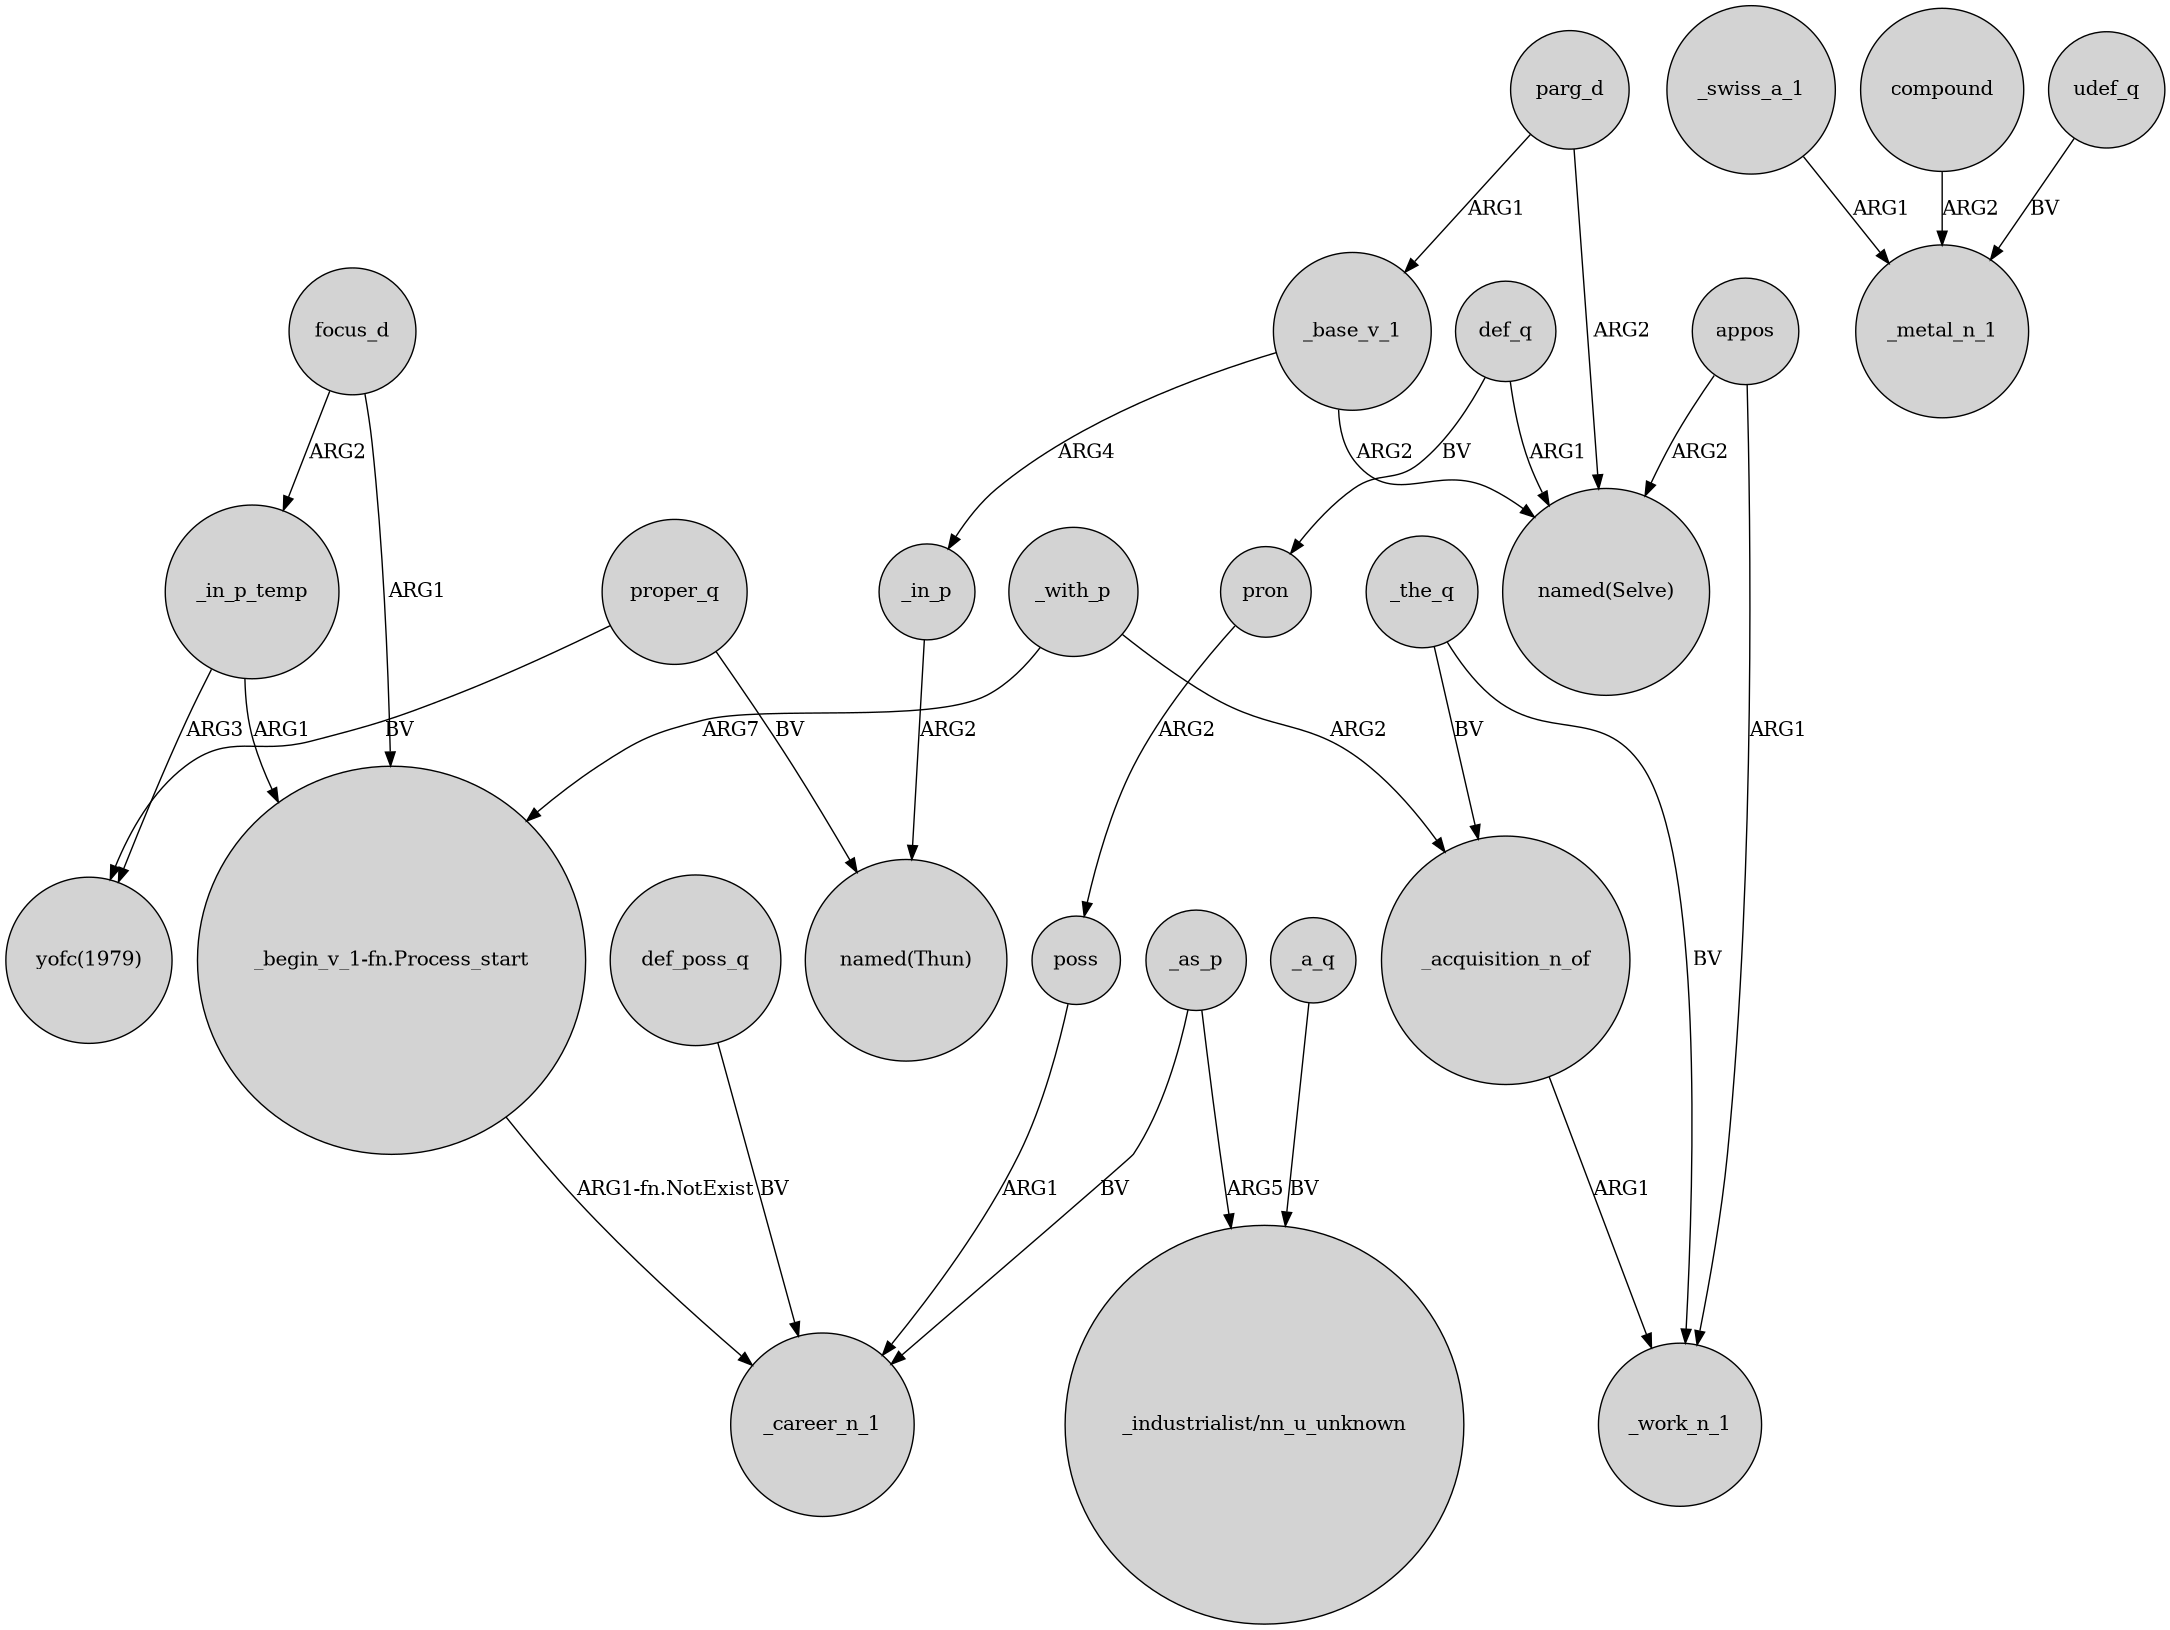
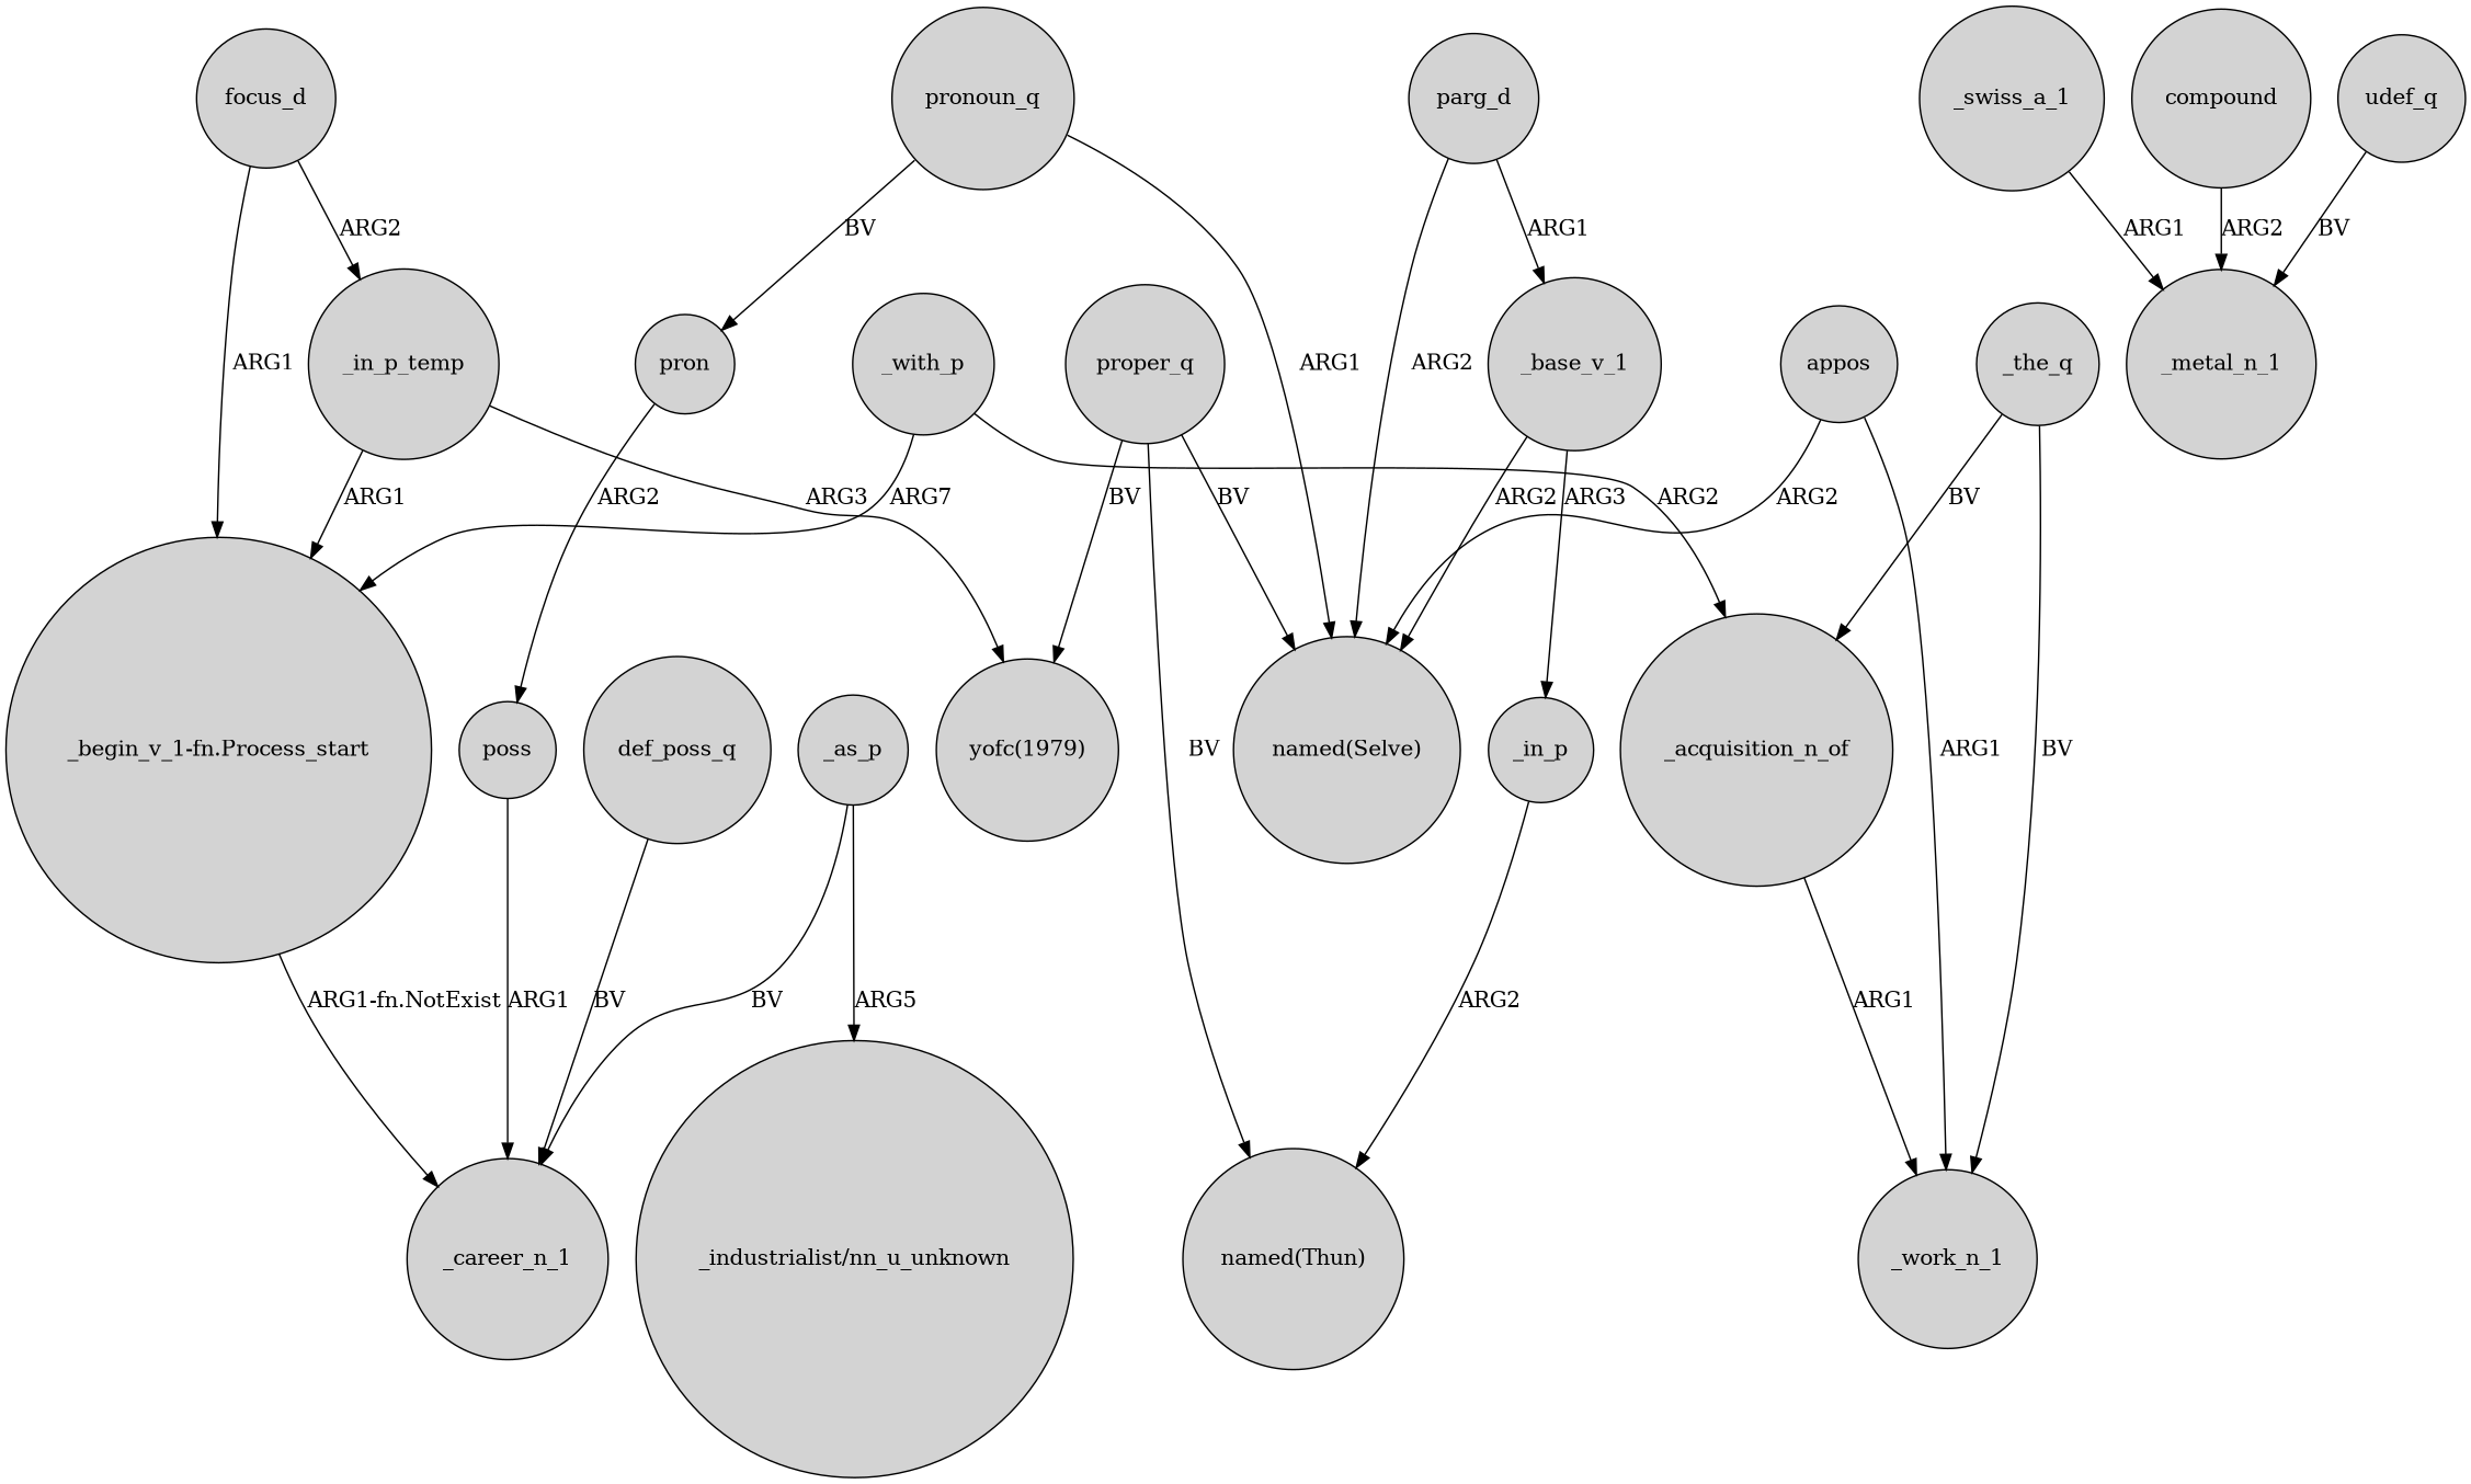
  digraph {
    node [shape=circle style=filled]
    poss
    _career_n_1
    pron
    _as_p
    "_industrialist/nn_u_unknown"
    focus_d
    _in_p_temp
    "_begin_v_1-fn.Process_start"
    "yofc(1979)"
    _acquisition_n_of
    _work_n_1
    appos
    "named(Selve)"
    _swiss_a_1
    _metal_n_1
    proper_q
    "named(Thun)"
    _the_q
    compound
    _in_p
    _with_p
-   pronoun_q [label=def_q]
+   pronoun_q
    _base_v_1
    n24 [label=def_poss_q]
    parg_d
    udef_q
-   _a_q
    poss -> _career_n_1 [label=ARG1]
    pron -> poss [label=ARG2]
    _as_p -> _career_n_1 [label=BV]
    _as_p -> "_industrialist/nn_u_unknown" [label=ARG5]
    focus_d -> _in_p_temp [label=ARG2]
    focus_d -> "_begin_v_1-fn.Process_start" [label=ARG1]
    _in_p_temp -> "_begin_v_1-fn.Process_start" [label=ARG1]
    _in_p_temp -> "yofc(1979)" [label=ARG3]
    "_begin_v_1-fn.Process_start" -> _career_n_1 [label="ARG1-fn.NotExist"]
    _acquisition_n_of -> _work_n_1 [label=ARG1]
    appos -> _work_n_1 [label=ARG1]
    appos -> "named(Selve)" [label=ARG2]
    _swiss_a_1 -> _metal_n_1 [label=ARG1]
    proper_q -> "yofc(1979)" [label=BV]
+   proper_q -> "named(Selve)" [label=BV]
    proper_q -> "named(Thun)" [label=BV]
    _the_q -> _acquisition_n_of [label=BV]
    _the_q -> _work_n_1 [label=BV]
    compound -> _metal_n_1 [label=ARG2]
    _in_p -> "named(Thun)" [label=ARG2]
    _with_p -> "_begin_v_1-fn.Process_start" [label=ARG7]
    _with_p -> _acquisition_n_of [label=ARG2]
    pronoun_q -> pron [label=BV]
    pronoun_q -> "named(Selve)" [label=ARG1]
    _base_v_1 -> "named(Selve)" [label=ARG2]
-   _base_v_1 -> _in_p [label=ARG4]
+   _base_v_1 -> _in_p [label=ARG3]
    n24 -> _career_n_1 [label=BV]
    parg_d -> "named(Selve)" [label=ARG2]
    parg_d -> _base_v_1 [label=ARG1]
    udef_q -> _metal_n_1 [label=BV]
-   _a_q -> "_industrialist/nn_u_unknown" [label=BV]
  }
